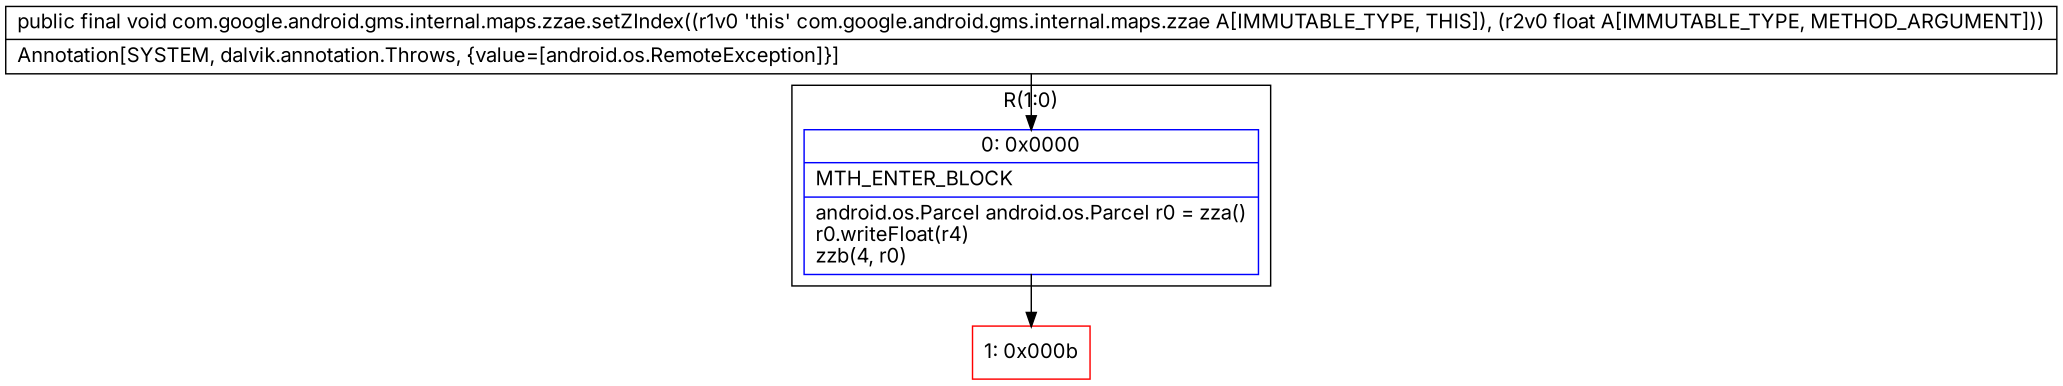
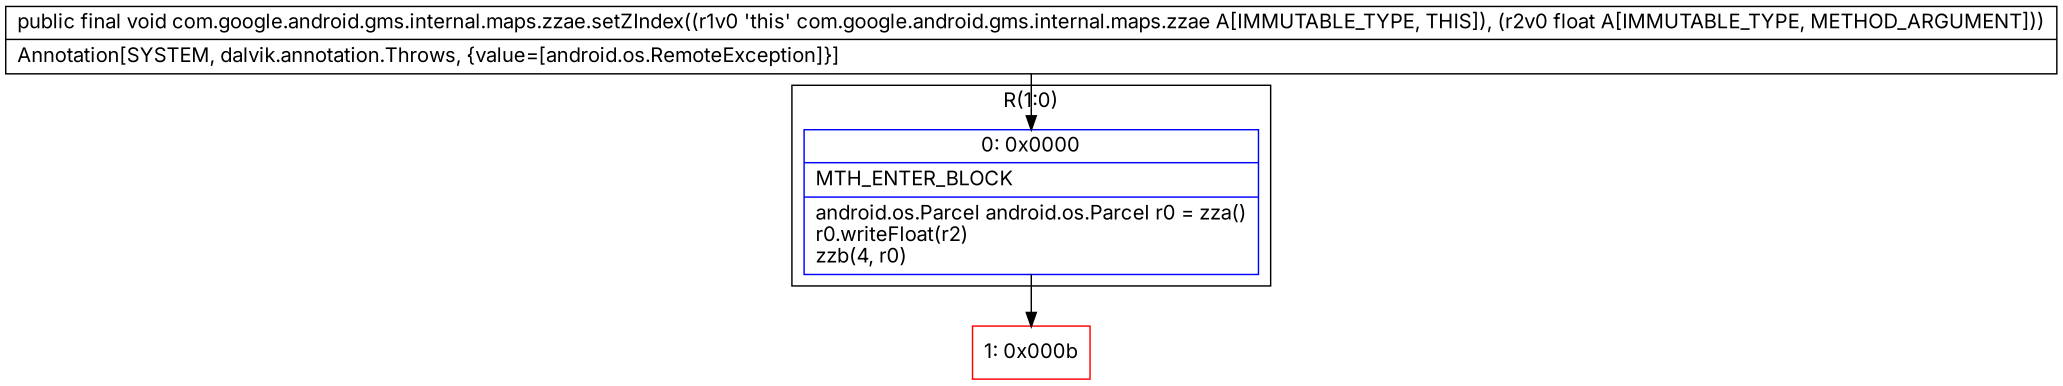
  digraph {
    fontname=Inter
    node [shape=record fontname=Inter]
    edge [fontname=Inter]
-   n1 [color=blue label="{0\:\ 0x0000|MTH_ENTER_BLOCK\l|android.os.Parcel android.os.Parcel r0 = zza()\lr0.writeFloat(r4)\lzzb(4, r0)\l}"]
+   n1 [color=blue label="{0\:\ 0x0000|MTH_ENTER_BLOCK\l|android.os.Parcel android.os.Parcel r0 = zza()\lr0.writeFloat(r2)\lzzb(4, r0)\l}"]
    n2 [color=red label="{1\:\ 0x000b}"]
    n3 [label="{public final void com.google.android.gms.internal.maps.zzae.setZIndex((r1v0 'this' com.google.android.gms.internal.maps.zzae A[IMMUTABLE_TYPE, THIS]), (r2v0 float A[IMMUTABLE_TYPE, METHOD_ARGUMENT]))  | Annotation[SYSTEM, dalvik.annotation.Throws, \{value=[android.os.RemoteException]\}]\l}"]
    subgraph cluster_1 {
      label="R(1:0)"
      n1
    }
    n1 -> n2
    n3 -> n1
  }
